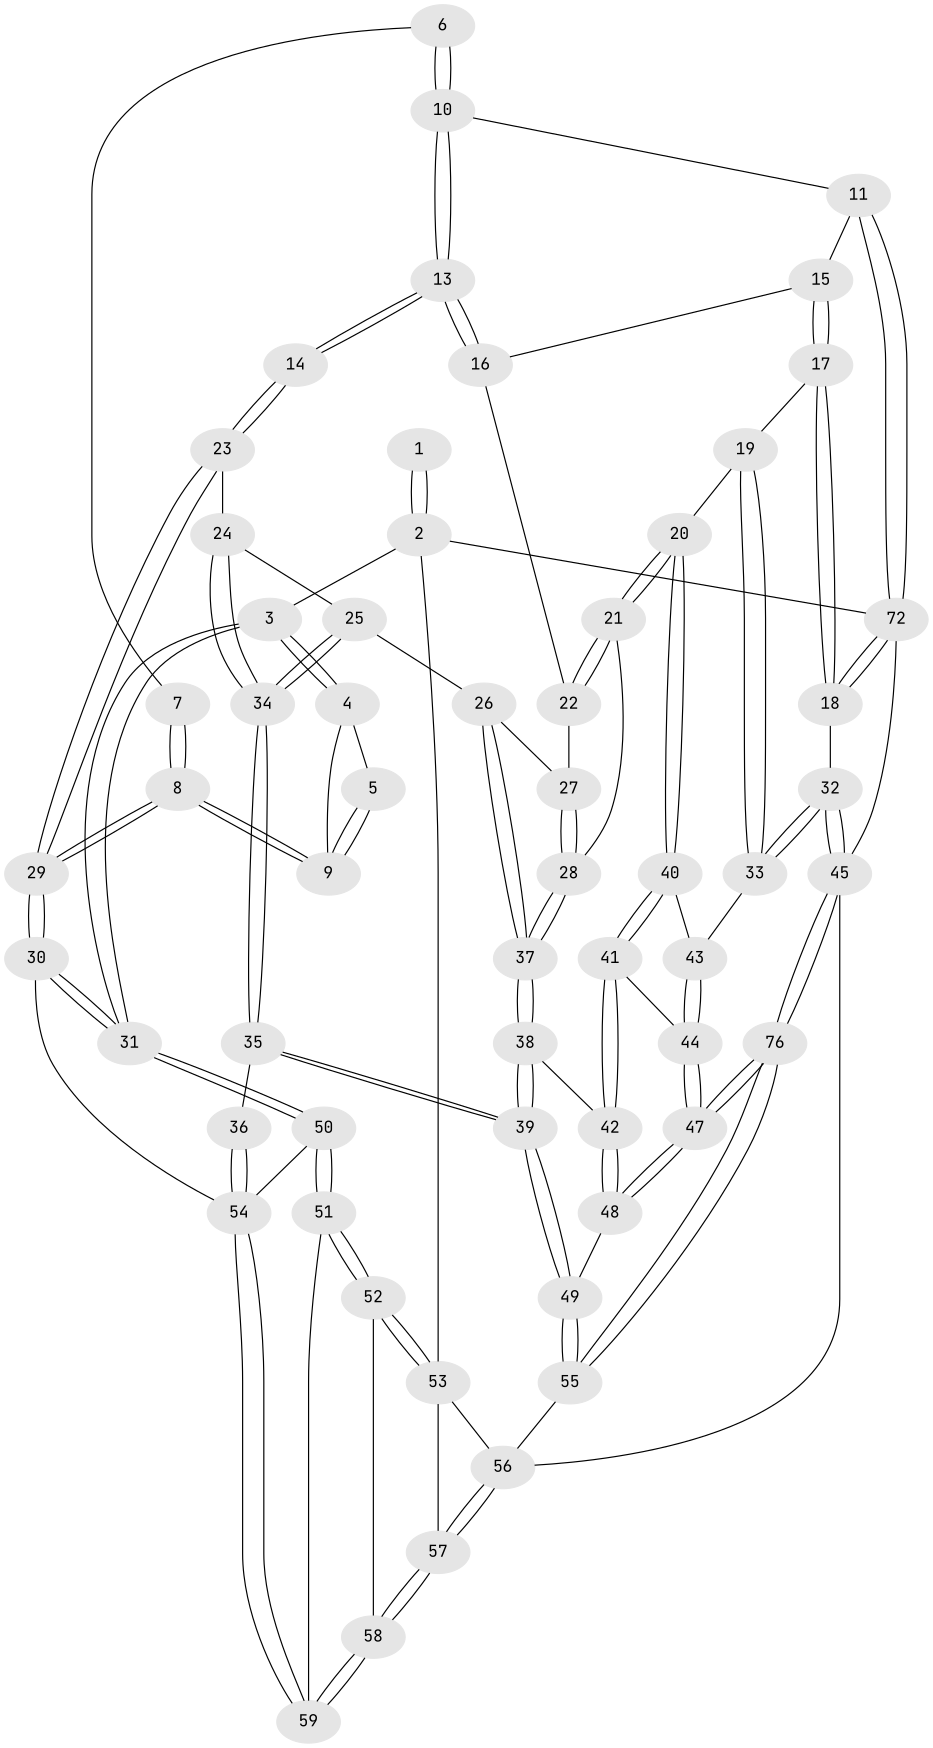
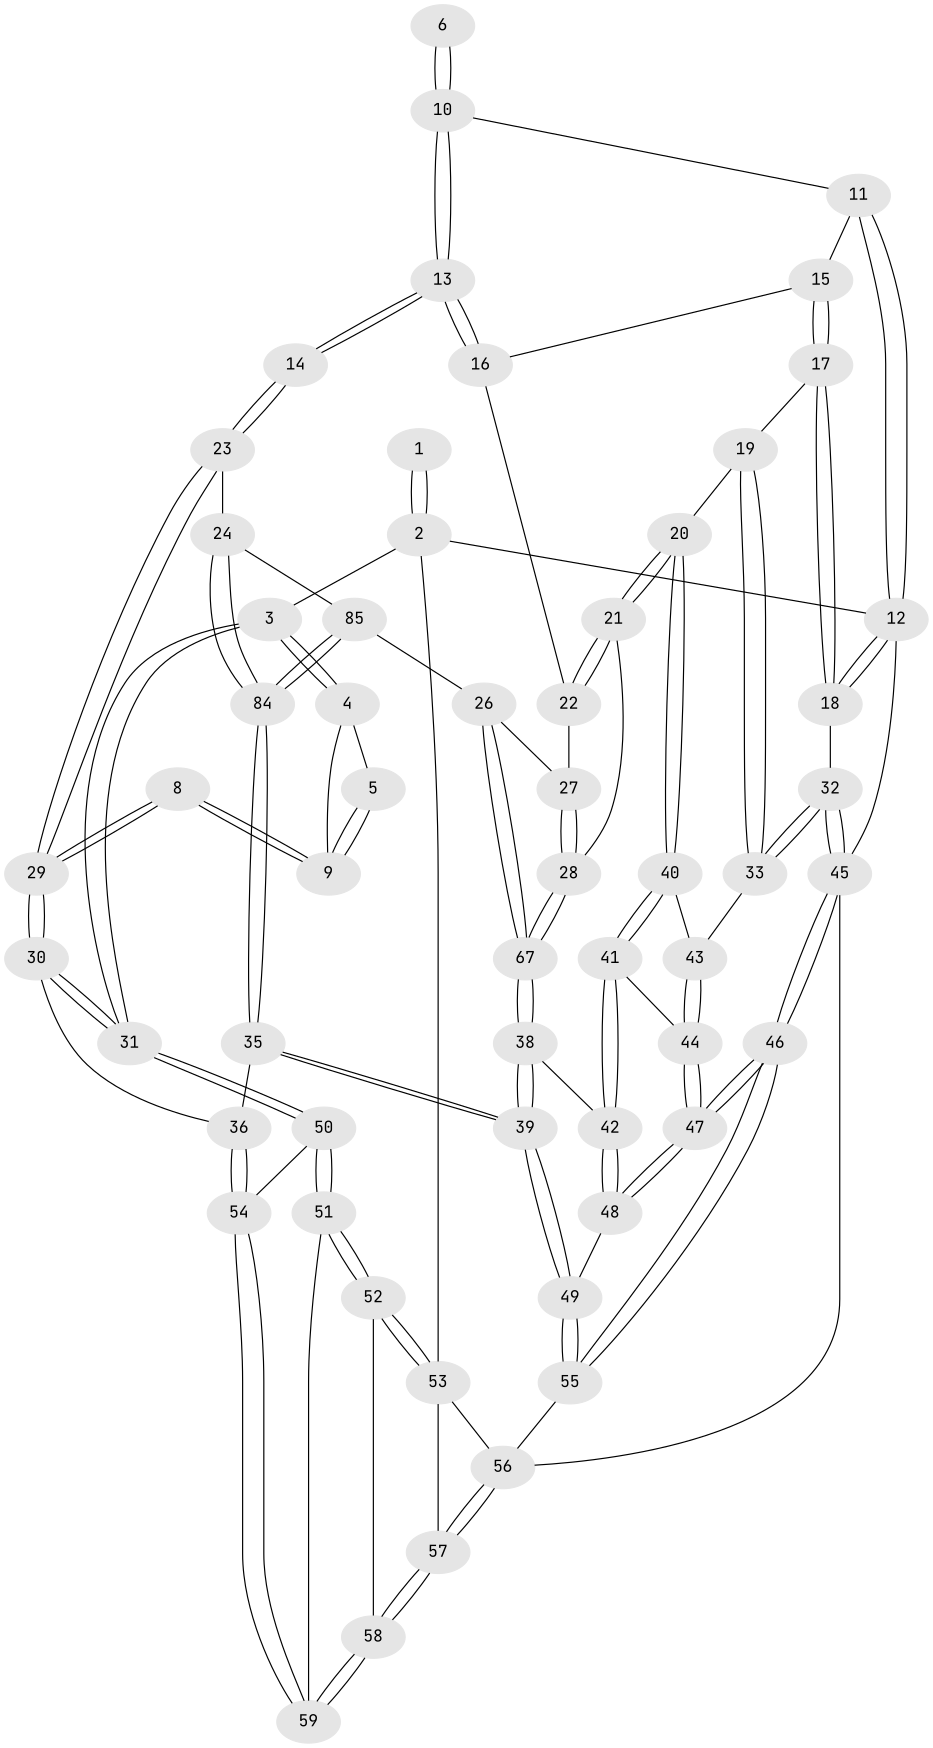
  graph {
    fontname="JetBrains Mono"
    node [color=gray90 fontname="JetBrains Mono" style=filled]
    edge [fontname="JetBrains Mono"]
    1
    2
    3
-   12 [label=72]
+   12
    53
    6
-   7
    10
    4
    31
    18
    45
    56
    57
    5
    9
    50
    8
    11
    13
    29
    14
    23
    30
    15
    16
    17
    32
-   46 [label=76]
+   46
    22
    24
    19
    27
    20
    33
    21
    40
    43
    28
    41
-   37
-   25
-   34
+   37 [label=67]
+   25 [label=85]
+   34 [label=84]
    26
    35
    38
    36
    54
    51
    44
    39
    49
    59
    42
    48
    55
    47
    52
    58
    1 -- 2
    1 -- 2
    2 -- 3
    2 -- 12
    2 -- 53
    3 -- 4
    3 -- 4
    3 -- 31
    3 -- 31
    12 -- 18
    12 -- 18
    12 -- 45
    53 -- 56
    53 -- 57
-   6 -- 7
    6 -- 10
    6 -- 10
-   7 -- 8
-   7 -- 8
    10 -- 11
    10 -- 13
    10 -- 13
    4 -- 5
    4 -- 9
    31 -- 50
    31 -- 50
    18 -- 32
    45 -- 56
    45 -- 46
    45 -- 46
    56 -- 57
    56 -- 57
    57 -- 58
    57 -- 58
    5 -- 9
    5 -- 9
    50 -- 54
    50 -- 51
    50 -- 51
    8 -- 9
    8 -- 9
    8 -- 29
    8 -- 29
    11 -- 12
    11 -- 12
    11 -- 15
    13 -- 14
    13 -- 14
    13 -- 16
    13 -- 16
    29 -- 30
    29 -- 30
    14 -- 23
    14 -- 23
    23 -- 29
    23 -- 29
    23 -- 24
    30 -- 31
    30 -- 31
-   30 -- 54
+   30 -- 36
    15 -- 16
    15 -- 17
    15 -- 17
    16 -- 22
    17 -- 18
    17 -- 18
    17 -- 19
    32 -- 45
    32 -- 45
    32 -- 33
    32 -- 33
    46 -- 55
    46 -- 55
    46 -- 47
    46 -- 47
    22 -- 27
    24 -- 25
    24 -- 34
    24 -- 34
    19 -- 20
    19 -- 33
    19 -- 33
    27 -- 28
    27 -- 28
    20 -- 21
    20 -- 21
    20 -- 40
    20 -- 40
    33 -- 43
    21 -- 22
    21 -- 22
    21 -- 28
    40 -- 43
    40 -- 41
    40 -- 41
    43 -- 44
    43 -- 44
    28 -- 37
    28 -- 37
    41 -- 44
    41 -- 42
    41 -- 42
    37 -- 38
    37 -- 38
    25 -- 34
    25 -- 34
    25 -- 26
    34 -- 35
    34 -- 35
    26 -- 27
    26 -- 37
    26 -- 37
    35 -- 36
    35 -- 39
    35 -- 39
    38 -- 39
    38 -- 39
    38 -- 42
    36 -- 54
    36 -- 54
    54 -- 59
    54 -- 59
    51 -- 59
    51 -- 52
    51 -- 52
    44 -- 47
    44 -- 47
    39 -- 49
    39 -- 49
    49 -- 55
    49 -- 55
    42 -- 48
    42 -- 48
    48 -- 49
    55 -- 56
    47 -- 48
    47 -- 48
    52 -- 53
    52 -- 53
    52 -- 58
    58 -- 59
    58 -- 59
  }
